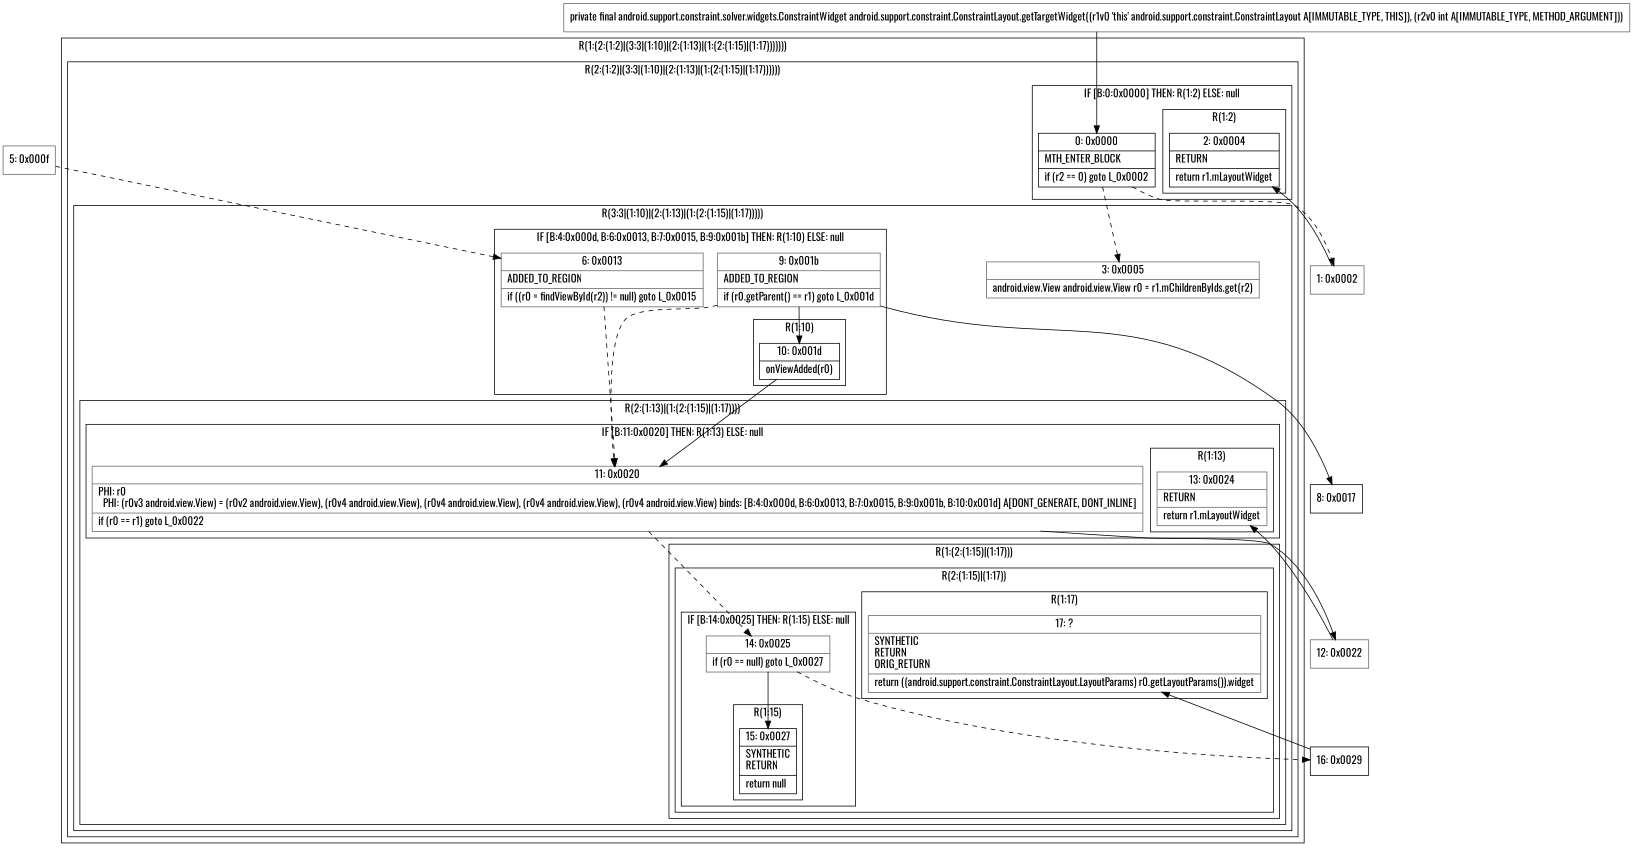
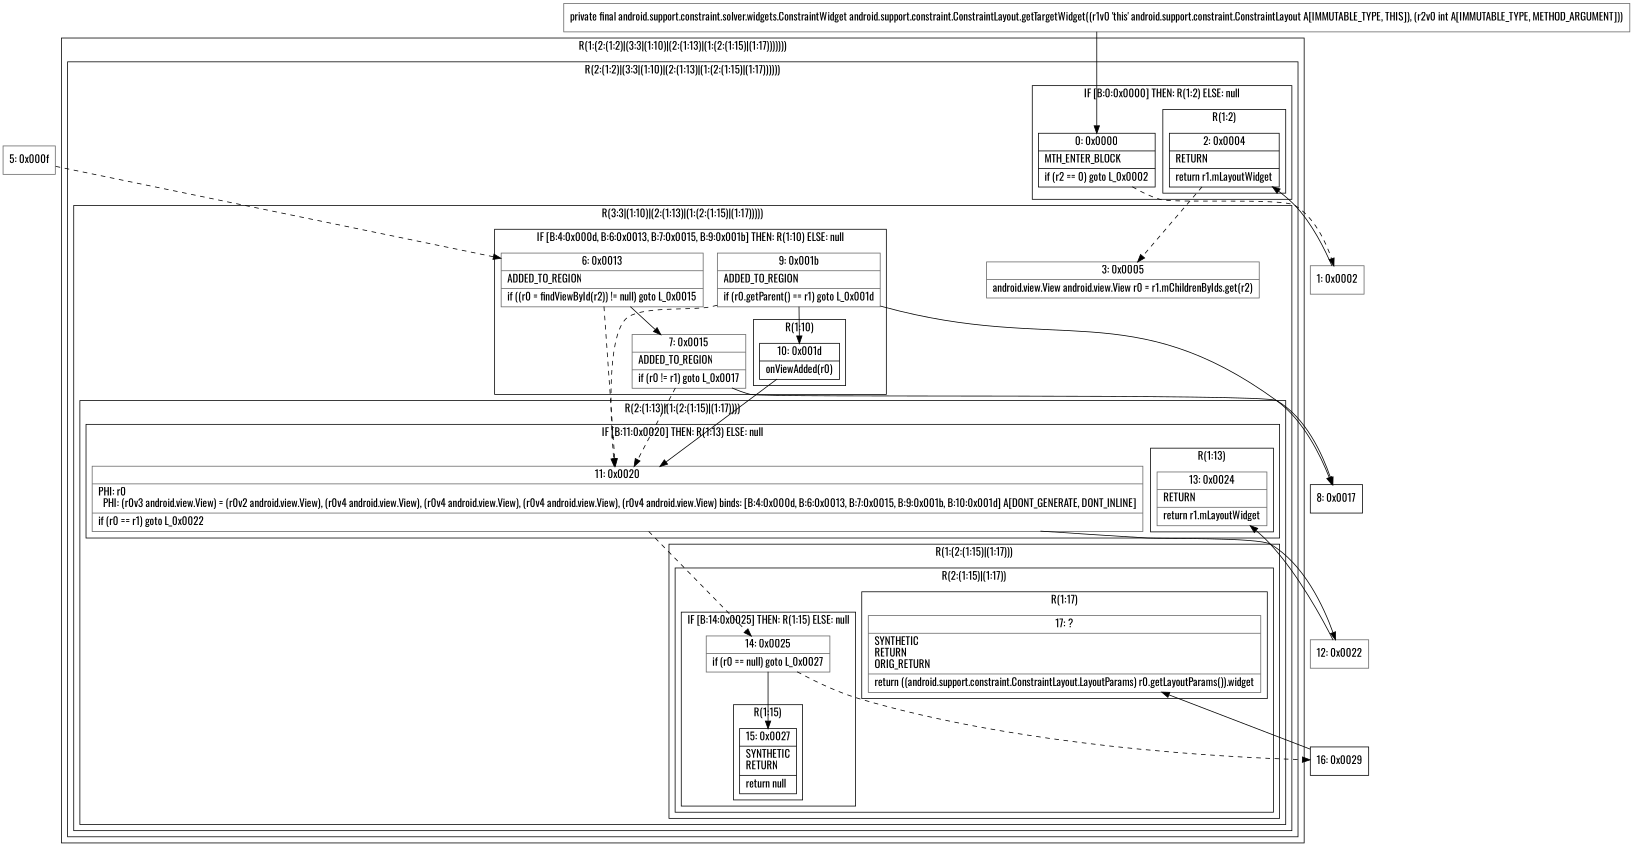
  digraph {
    fontname=Oswald
    node [color=gray40 fontname=Oswald shape=record]
    edge [fontname=Oswald]
    n1 [color=black label="{2\:\ 0x0004|RETURN\l|return r1.mLayoutWidget\l}"]
    n2 [color=black label="{0\:\ 0x0000|MTH_ENTER_BLOCK\l|if (r2 == 0) goto L_0x0002\l}"]
    n3 [color=black label="{10\:\ 0x001d|onViewAdded(r0)\l}"]
    n4 [label="{6\:\ 0x0013|ADDED_TO_REGION\l|if ((r0 = findViewById(r2)) != null) goto L_0x0015\l}"]
+   n5 [label="{7\:\ 0x0015|ADDED_TO_REGION\l|if (r0 != r1) goto L_0x0017\l}"]
    n6 [label="{9\:\ 0x001b|ADDED_TO_REGION\l|if (r0.getParent() == r1) goto L_0x001d\l}"]
    n7 [label="{13\:\ 0x0024|RETURN\l|return r1.mLayoutWidget\l}"]
    n8 [label="{11\:\ 0x0020|PHI: r0 \l  PHI: (r0v3 android.view.View) = (r0v2 android.view.View), (r0v4 android.view.View), (r0v4 android.view.View), (r0v4 android.view.View), (r0v4 android.view.View) binds: [B:4:0x000d, B:6:0x0013, B:7:0x0015, B:9:0x001b, B:10:0x001d] A[DONT_GENERATE, DONT_INLINE]\l|if (r0 == r1) goto L_0x0022\l}"]
    n9 [color=black label="{15\:\ 0x0027|SYNTHETIC\lRETURN\l|return null\l}"]
    n10 [label="{14\:\ 0x0025|if (r0 == null) goto L_0x0027\l}"]
    n11 [label="{17\:\ ?|SYNTHETIC\lRETURN\lORIG_RETURN\l|return ((android.support.constraint.ConstraintLayout.LayoutParams) r0.getLayoutParams()).widget\l}"]
    n12 [label="{3\:\ 0x0005|android.view.View android.view.View r0 = r1.mChildrenByIds.get(r2)\l}"]
    n13 [label="{1\:\ 0x0002}"]
    n14 [color=black label="{8\:\ 0x0017}"]
    n15 [label="{12\:\ 0x0022}"]
    n16 [color=black label="{16\:\ 0x0029}"]
    n17 [label="{5\:\ 0x000f}"]
    n18 [label="{private final android.support.constraint.solver.widgets.ConstraintWidget android.support.constraint.ConstraintLayout.getTargetWidget((r1v0 'this' android.support.constraint.ConstraintLayout A[IMMUTABLE_TYPE, THIS]), (r2v0 int A[IMMUTABLE_TYPE, METHOD_ARGUMENT])) }"]
    subgraph cluster_1 {
      label="R(1:(2:(1:2)|(3:3|(1:10)|(2:(1:13)|(1:(2:(1:15)|(1:17)))))))"
      subgraph cluster_2 {
        label="R(2:(1:2)|(3:3|(1:10)|(2:(1:13)|(1:(2:(1:15)|(1:17))))))"
        subgraph cluster_3 {
          label="IF [B:0:0x0000] THEN: R(1:2) ELSE: null"
          n2
          subgraph cluster_4 {
            label="R(1:2)"
            n1
          }
        }
        subgraph cluster_5 {
          label="R(3:3|(1:10)|(2:(1:13)|(1:(2:(1:15)|(1:17)))))"
          n12
          subgraph cluster_6 {
            label="IF [B:4:0x000d, B:6:0x0013, B:7:0x0015, B:9:0x001b] THEN: R(1:10) ELSE: null"
            n4
+           n5
            n6
            subgraph cluster_7 {
              label="R(1:10)"
              n3
            }
          }
          subgraph cluster_8 {
            label="R(2:(1:13)|(1:(2:(1:15)|(1:17))))"
            subgraph cluster_9 {
              label="IF [B:11:0x0020] THEN: R(1:13) ELSE: null"
              n8
              subgraph cluster_10 {
                label="R(1:13)"
                n7
              }
            }
            subgraph cluster_11 {
              label="R(1:(2:(1:15)|(1:17)))"
              subgraph cluster_12 {
                label="R(2:(1:15)|(1:17))"
                subgraph cluster_13 {
                  label="IF [B:14:0x0025] THEN: R(1:15) ELSE: null"
                  n10
                  subgraph cluster_14 {
                    label="R(1:15)"
                    n9
                  }
                }
                subgraph cluster_15 {
                  label="R(1:17)"
                  n11
                }
              }
            }
          }
        }
      }
    }
-   n2 -> n12 [style=dashed]
+   n1 -> n12 [style=dashed]
    n2 -> n13 [style=dashed]
    n3 -> n8
+   n4 -> n5
    n4 -> n8 [style=dashed]
+   n5 -> n8 [style=dashed]
+   n5 -> n14
    n6 -> n3
    n6 -> n8 [style=dashed]
    n6 -> n14
    n8 -> n10 [style=dashed]
    n8 -> n15
    n10 -> n9
    n10 -> n16 [style=dashed]
    n13 -> n1
    n15 -> n7
    n16 -> n11
    n17 -> n4 [style=dashed]
    n18 -> n2
  }
